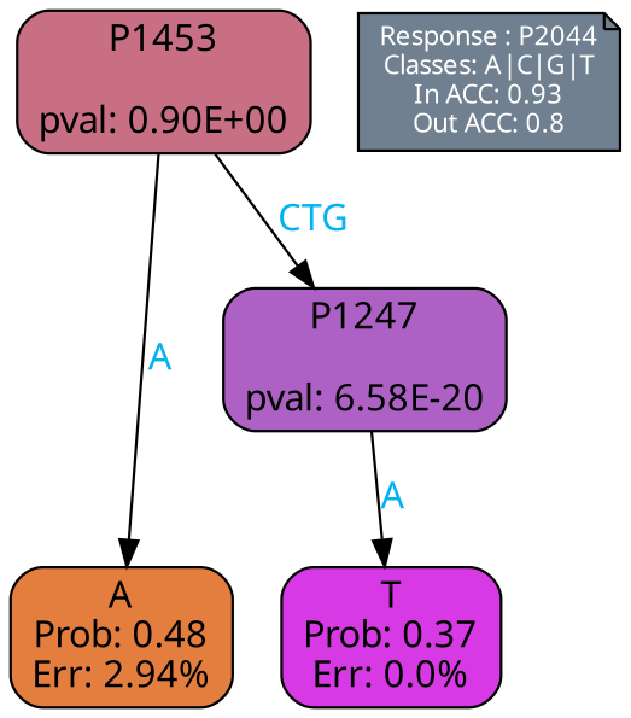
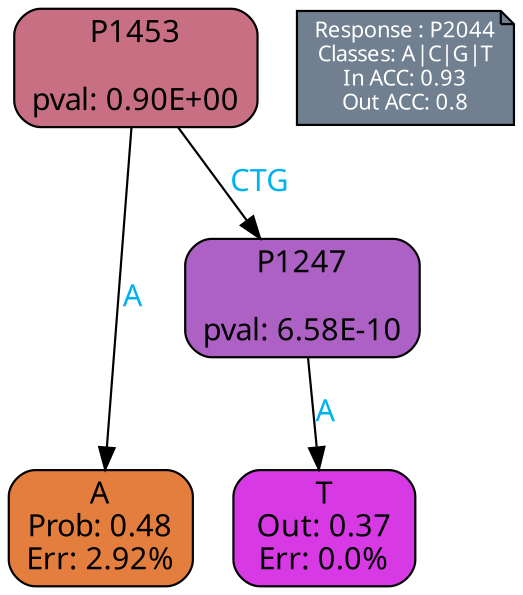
  digraph {
    fontname="Noto Sans"
    ranksep=equally
    splines=polylines
    node [color=black fontname="Noto Sans" shape=box style="filled, rounded"]
    edge [fontcolor=deepskyblue2 fontname="Noto Sans"]
-   n1 [fillcolor="#e47e3e" label="A\nProb: 0.48\nErr: 2.94%"]
-   n2 [fillcolor="#d739e5" label="T\nProb: 0.37\nErr: 0.0%"]
+   n1 [fillcolor="#e47e3e" label="A\nProb: 0.48\nErr: 2.92%"]
+   n2 [fillcolor="#d739e5" label="T\nOut: 0.37\nErr: 0.0%"]
    n3 [align=left fillcolor=slategray fontcolor=white fontsize=10 label="Response : P2044\nClasses: A|C|G|T\nIn ACC: 0.93\nOut ACC: 0.8\n" shape=note style=filled]
    n4 [fillcolor="#c86f84" label="P1453\n\npval: 0.90E+00"]
-   n5 [fillcolor="#ae61c4" label="P1247\n\npval: 6.58E-20"]
+   n5 [fillcolor="#ae61c4" label="P1247\n\npval: 6.58E-10"]
    subgraph sub_1 {
      rank=same
      n1
      n2
    }
    subgraph sub_2 {
      rank=same
      n3
      n4
    }
    n4 -> n1 [label=A]
    n4 -> n5 [label=CTG]
    n5 -> n2 [label=A]
  }
